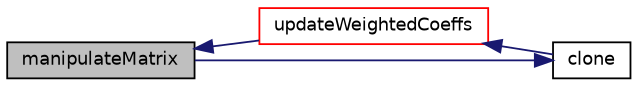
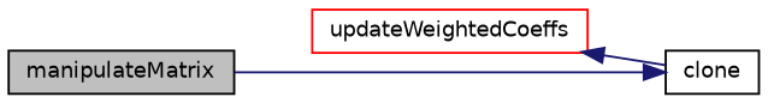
  digraph {
    rankdir=LR
    node [color=black fontname=Helvetica fontsize=10 shape=record]
    edge [color=midnightblue dir=back fontname=Helvetica fontsize=10 labelfontname=Helvetica labelfontsize=10 style=solid]
    n1 [fillcolor=grey75 fontcolor=black height=0.2 label=manipulateMatrix style=filled width=0.4]
    n2 [color=red height=0.2 label=updateWeightedCoeffs width=0.4]
    n3 [height=0.2 label=clone width=0.4]
-   n1 -> n2
    n2 -> n3
    n3 -> n1
  }
